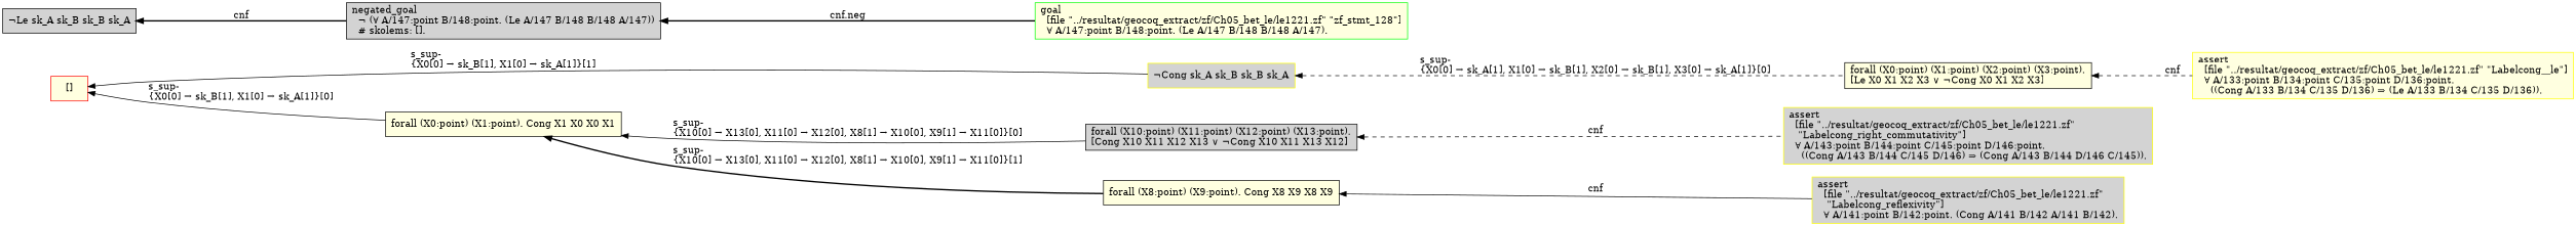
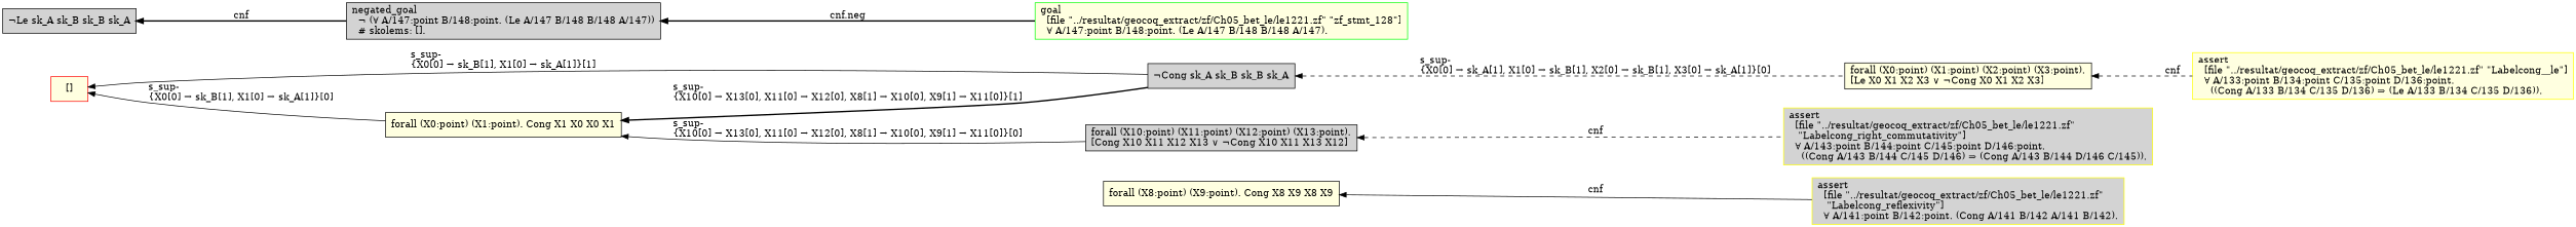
  digraph {
    rankdir=LR
    node [fillcolor=lightyellow shape=box style=filled]
    edge [dir=back style=solid]
    n1 [color=red label="[]"]
-   n2 [fillcolor=lightgrey label="¬Cong sk_A sk_B sk_B sk_A\l" color=yellow]
+   n2 [fillcolor=lightgrey label="¬Cong sk_A sk_B sk_B sk_A\l"]
    n3 [label="forall (X0:point) (X1:point). Cong X1 X0 X0 X1\l"]
    n4 [label="forall (X0:point) (X1:point) (X2:point) (X3:point).\l[Le X0 X1 X2 X3 ∨ ¬Cong X0 X1 X2 X3]\l"]
    n5 [fillcolor=lightgrey label="forall (X10:point) (X11:point) (X12:point) (X13:point).\l[Cong X10 X11 X12 X13 ∨ ¬Cong X10 X11 X13 X12]\l"]
    n6 [label="forall (X8:point) (X9:point). Cong X8 X9 X8 X9\l"]
    n7 [fillcolor=lightgrey label="¬Le sk_A sk_B sk_B sk_A\l"]
    n8 [fillcolor=lightgrey label="negated_goal\l  ¬ (∀ A/147:point B/148:point. (Le A/147 B/148 B/148 A/147))\l  # skolems: [].\l"]
    n9 [color=yellow label="assert\l  [file \"../resultat/geocoq_extract/zf/Ch05_bet_le/le1221.zf\" \"Labelcong__le\"]\l  ∀ A/133:point B/134:point C/135:point D/136:point.\l    ((Cong A/133 B/134 C/135 D/136) ⇒ (Le A/133 B/134 C/135 D/136)).\l"]
    n10 [color=green label="goal\l  [file \"../resultat/geocoq_extract/zf/Ch05_bet_le/le1221.zf\" \"zf_stmt_128\"]\l  ∀ A/147:point B/148:point. (Le A/147 B/148 B/148 A/147).\l"]
    n11 [color=yellow fillcolor=lightgrey label="assert\l  [file \"../resultat/geocoq_extract/zf/Ch05_bet_le/le1221.zf\" \l   \"Labelcong_right_commutativity\"]\l  ∀ A/143:point B/144:point C/145:point D/146:point.\l    ((Cong A/143 B/144 C/145 D/146) ⇒ (Cong A/143 B/144 D/146 C/145)).\l"]
    n12 [color=yellow fillcolor=lightgrey label="assert\l  [file \"../resultat/geocoq_extract/zf/Ch05_bet_le/le1221.zf\" \l   \"Labelcong_reflexivity\"]\l  ∀ A/141:point B/142:point. (Cong A/141 B/142 A/141 B/142).\l"]
    n1 -> n2 [label="s_sup-\l\{X0[0] → sk_B[1], X1[0] → sk_A[1]\}[1]\l"]
    n1 -> n3 [label="s_sup-\l\{X0[0] → sk_B[1], X1[0] → sk_A[1]\}[0]\l"]
    n2 -> n4 [label="s_sup-\l\{X0[0] → sk_A[1], X1[0] → sk_B[1], X2[0] → sk_B[1], X3[0] → sk_A[1]\}[0]\l" style=dashed]
    n3 -> n5 [label="s_sup-\l\{X10[0] → X13[0], X11[0] → X12[0], X8[1] → X10[0], X9[1] → X11[0]\}[0]\l"]
-   n3 -> n6 [label="s_sup-\l\{X10[0] → X13[0], X11[0] → X12[0], X8[1] → X10[0], X9[1] → X11[0]\}[1]\l" style=bold]
+   n3 -> n2 [label="s_sup-\l\{X10[0] → X13[0], X11[0] → X12[0], X8[1] → X10[0], X9[1] → X11[0]\}[1]\l" style=bold]
    n4 -> n9 [label=cnf style=dashed]
    n5 -> n11 [label=cnf style=dashed]
    n6 -> n12 [label=cnf]
    n7 -> n8 [label=cnf style=bold]
    n8 -> n10 [label="cnf.neg" style=bold]
  }
